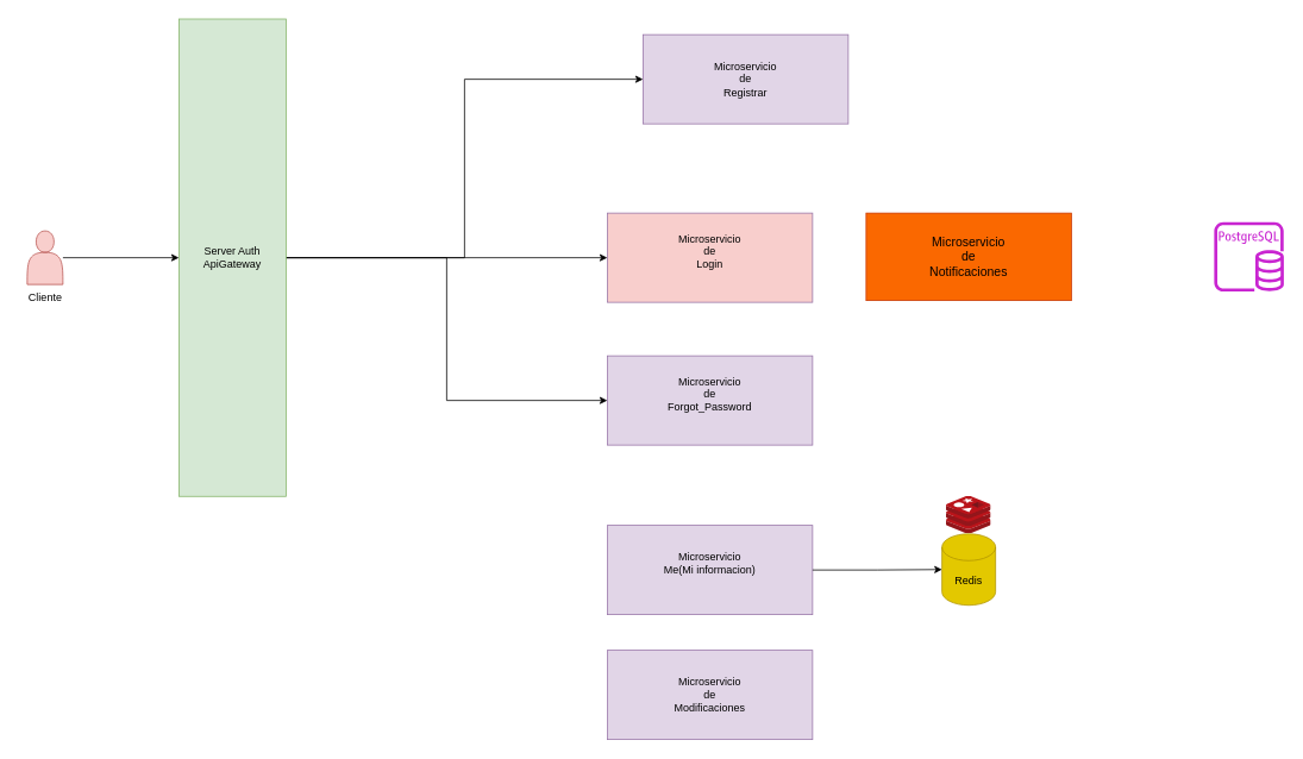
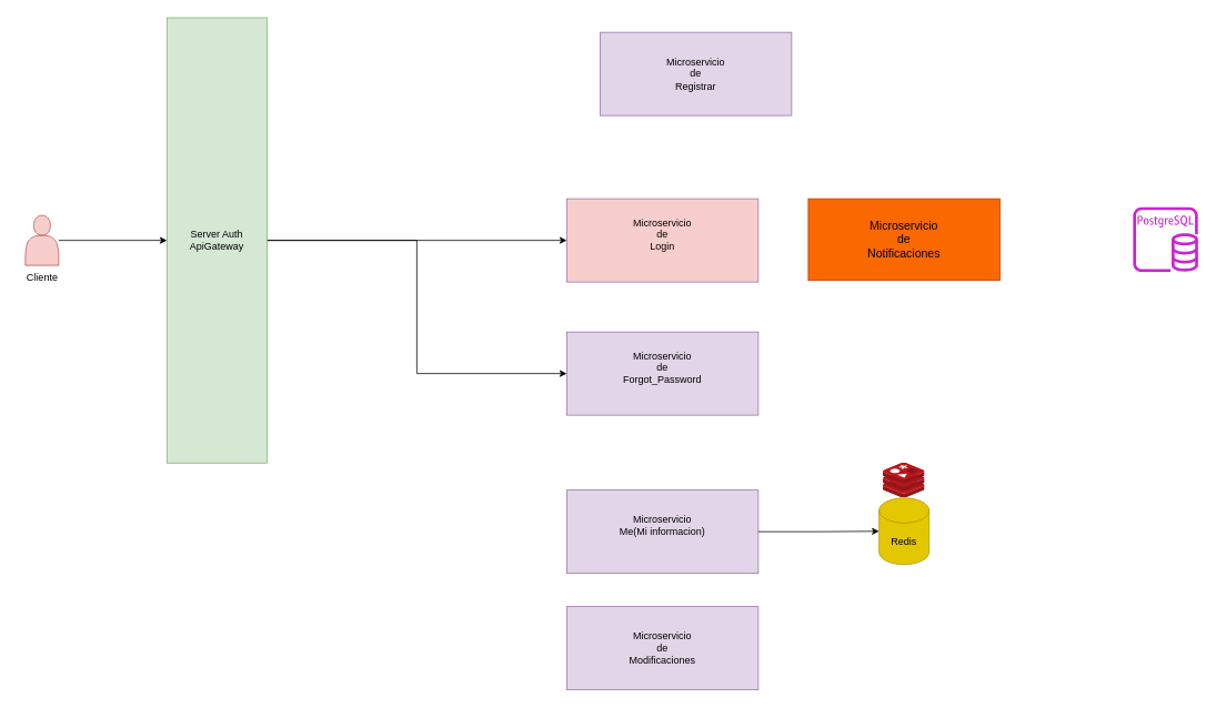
  <mxCell id="0" />
  <mxCell id="1" parent="0" />
  <mxCell id="2" style="edgeStyle=orthogonalEdgeStyle;rounded=0;orthogonalLoop=1;jettySize=auto;html=1;entryX=0;entryY=0.5;entryDx=0;entryDy=0;" edge="1" parent="1" source="3" target="7"><mxGeometry relative="1" as="geometry" /></mxCell>
  <mxCell id="3" value="" style="shape=actor;whiteSpace=wrap;html=1;fillColor=#f8cecc;strokeColor=#b85450;" vertex="1" parent="1"><mxGeometry x="30" y="258" width="40" height="60" as="geometry" /></mxCell>
  <mxCell id="4" style="edgeStyle=orthogonalEdgeStyle;rounded=0;orthogonalLoop=1;jettySize=auto;html=1;" edge="1" parent="1" source="7" target="11"><mxGeometry relative="1" as="geometry" /></mxCell>
- <mxCell id="5" style="edgeStyle=orthogonalEdgeStyle;rounded=0;orthogonalLoop=1;jettySize=auto;html=1;entryX=0;entryY=0.5;entryDx=0;entryDy=0;" edge="1" parent="1" source="7" target="9"><mxGeometry relative="1" as="geometry" /></mxCell>
  <mxCell id="6" style="edgeStyle=orthogonalEdgeStyle;rounded=0;orthogonalLoop=1;jettySize=auto;html=1;entryX=0;entryY=0.5;entryDx=0;entryDy=0;" edge="1" parent="1" source="7" target="10"><mxGeometry relative="1" as="geometry" /></mxCell>
  <mxCell id="7" value="Server Auth&lt;div&gt;ApiGateway&lt;/div&gt;" style="rounded=0;whiteSpace=wrap;html=1;fillColor=#d5e8d4;strokeColor=#82b366;" vertex="1" parent="1"><mxGeometry x="200" y="20.5" width="120" height="535" as="geometry" /></mxCell>
  <mxCell id="8" value="Cliente" style="text;html=1;align=center;verticalAlign=middle;resizable=0;points=[];autosize=1;strokeColor=none;fillColor=none;" vertex="1" parent="1"><mxGeometry x="20" y="318" width="60" height="30" as="geometry" /></mxCell>
  <mxCell id="9" value="Microservicio&lt;div&gt;de&lt;/div&gt;&lt;div&gt;Registrar&lt;/div&gt;" style="rounded=0;whiteSpace=wrap;html=1;fillColor=#e1d5e7;strokeColor=#9673a6;" vertex="1" parent="1"><mxGeometry x="720" y="38" width="230" height="100" as="geometry" /></mxCell>
  <mxCell id="10" value="Microservicio&lt;div&gt;de&lt;/div&gt;&lt;div&gt;Login&lt;/div&gt;&lt;div&gt;&lt;br&gt;&lt;/div&gt;" style="rounded=0;whiteSpace=wrap;html=1;fillColor=#f8cecc;strokeColor=#9673a6;" vertex="1" parent="1"><mxGeometry y="238" width="230" height="100" as="geometry" x="680" /></mxCell>
  <mxCell id="11" value="Microservicio&lt;div&gt;de&lt;/div&gt;&lt;div&gt;Forgot_Password&lt;/div&gt;&lt;div&gt;&lt;br&gt;&lt;/div&gt;" style="rounded=0;whiteSpace=wrap;html=1;fillColor=#e1d5e7;strokeColor=#9673a6;" vertex="1" parent="1"><mxGeometry y="398" width="230" height="100" as="geometry" x="680" /></mxCell>
  <mxCell id="12" value="&lt;font style=&quot;font-size: 14px;&quot;&gt;Microservicio&lt;/font&gt;&lt;div style=&quot;font-size: 14px;&quot;&gt;&lt;font style=&quot;font-size: 14px;&quot;&gt;de&lt;/font&gt;&lt;/div&gt;&lt;div style=&quot;font-size: 14px;&quot;&gt;&lt;font style=&quot;font-size: 14px;&quot;&gt;Notificaciones&lt;/font&gt;&lt;/div&gt;" style="rounded=0;whiteSpace=wrap;html=1;fillColor=#fa6800;fontColor=#000000;strokeColor=#C73500;" vertex="1" parent="1"><mxGeometry x="970" y="238" width="230" height="98" as="geometry" /></mxCell>
  <mxCell id="13" value="Microservicio&lt;div&gt;Me(Mi informacion)&lt;/div&gt;&lt;div&gt;&lt;br&gt;&lt;/div&gt;" style="rounded=0;whiteSpace=wrap;html=1;fillColor=#e1d5e7;strokeColor=#9673a6;" vertex="1" parent="1"><mxGeometry y="588" width="230" height="100" as="geometry" x="680" /></mxCell>
  <mxCell id="14" value="" style="image;sketch=0;aspect=fixed;html=1;points=[];align=center;fontSize=12;image=img/lib/mscae/Cache_Redis_Product.svg;" vertex="1" parent="1"><mxGeometry x="1060" y="555.5" width="50" height="42" as="geometry" /></mxCell>
  <mxCell id="15" value="Redis" style="shape=cylinder3;whiteSpace=wrap;html=1;boundedLbl=1;backgroundOutline=1;size=15;fillColor=#e3c800;fontColor=#000000;strokeColor=#B09500;" vertex="1" parent="1"><mxGeometry x="1055" y="597.5" width="60" height="80" as="geometry" /></mxCell>
  <mxCell id="16" style="edgeStyle=orthogonalEdgeStyle;rounded=0;orthogonalLoop=1;jettySize=auto;html=1;entryX=0;entryY=0.5;entryDx=0;entryDy=0;entryPerimeter=0;" edge="1" parent="1" source="13" target="15"><mxGeometry relative="1" as="geometry" /></mxCell>
  <mxCell id="17" value="" style="sketch=0;outlineConnect=0;fontColor=#232F3E;gradientColor=none;fillColor=#C925D1;strokeColor=none;dashed=0;verticalLabelPosition=bottom;verticalAlign=top;align=center;html=1;fontSize=12;fontStyle=0;aspect=fixed;pointerEvents=1;shape=mxgraph.aws4.rds_postgresql_instance;" vertex="1" parent="1"><mxGeometry x="1360" y="248" width="78" height="78" as="geometry" /></mxCell>
  <mxCell id="18" value="&lt;div&gt;Microservicio&lt;/div&gt;&lt;div&gt;de&lt;/div&gt;&lt;div&gt;Modificaciones&lt;/div&gt;" style="rounded=0;whiteSpace=wrap;html=1;fillColor=#e1d5e7;strokeColor=#9673a6;" vertex="1" parent="1"><mxGeometry y="728" width="230" height="100" as="geometry" x="680" /></mxCell>
